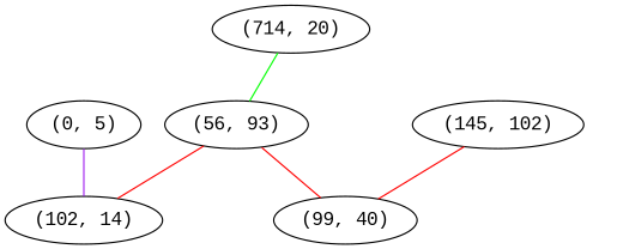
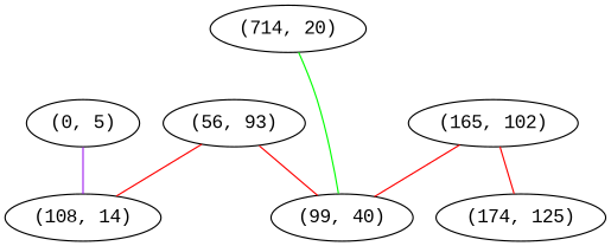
  graph {
    fontname="Liberation Mono"
    node [fontname="Liberation Mono"]
    edge [color=red fontname="Liberation Mono" weight=1]
    n1 [label="(714, 20)"]
    "(56, 93)"
-   "(102, 14)"
+   "(102, 14)" [label="(108, 14)"]
    "(99, 40)"
    n5 [label="(0, 5)"]
-   "(165, 102)" [label="(145, 102)"]
-   n1 -- "(56, 93)" [color=green weight=2]
+   "(165, 102)"
+   "(174, 125)"
+   n1 -- "(99, 40)" [color=green weight=2]
    "(56, 93)" -- "(102, 14)"
    "(56, 93)" -- "(99, 40)"
    n5 -- "(102, 14)" [color=purple weight=4]
    "(165, 102)" -- "(99, 40)"
+   "(165, 102)" -- "(174, 125)"
  }
